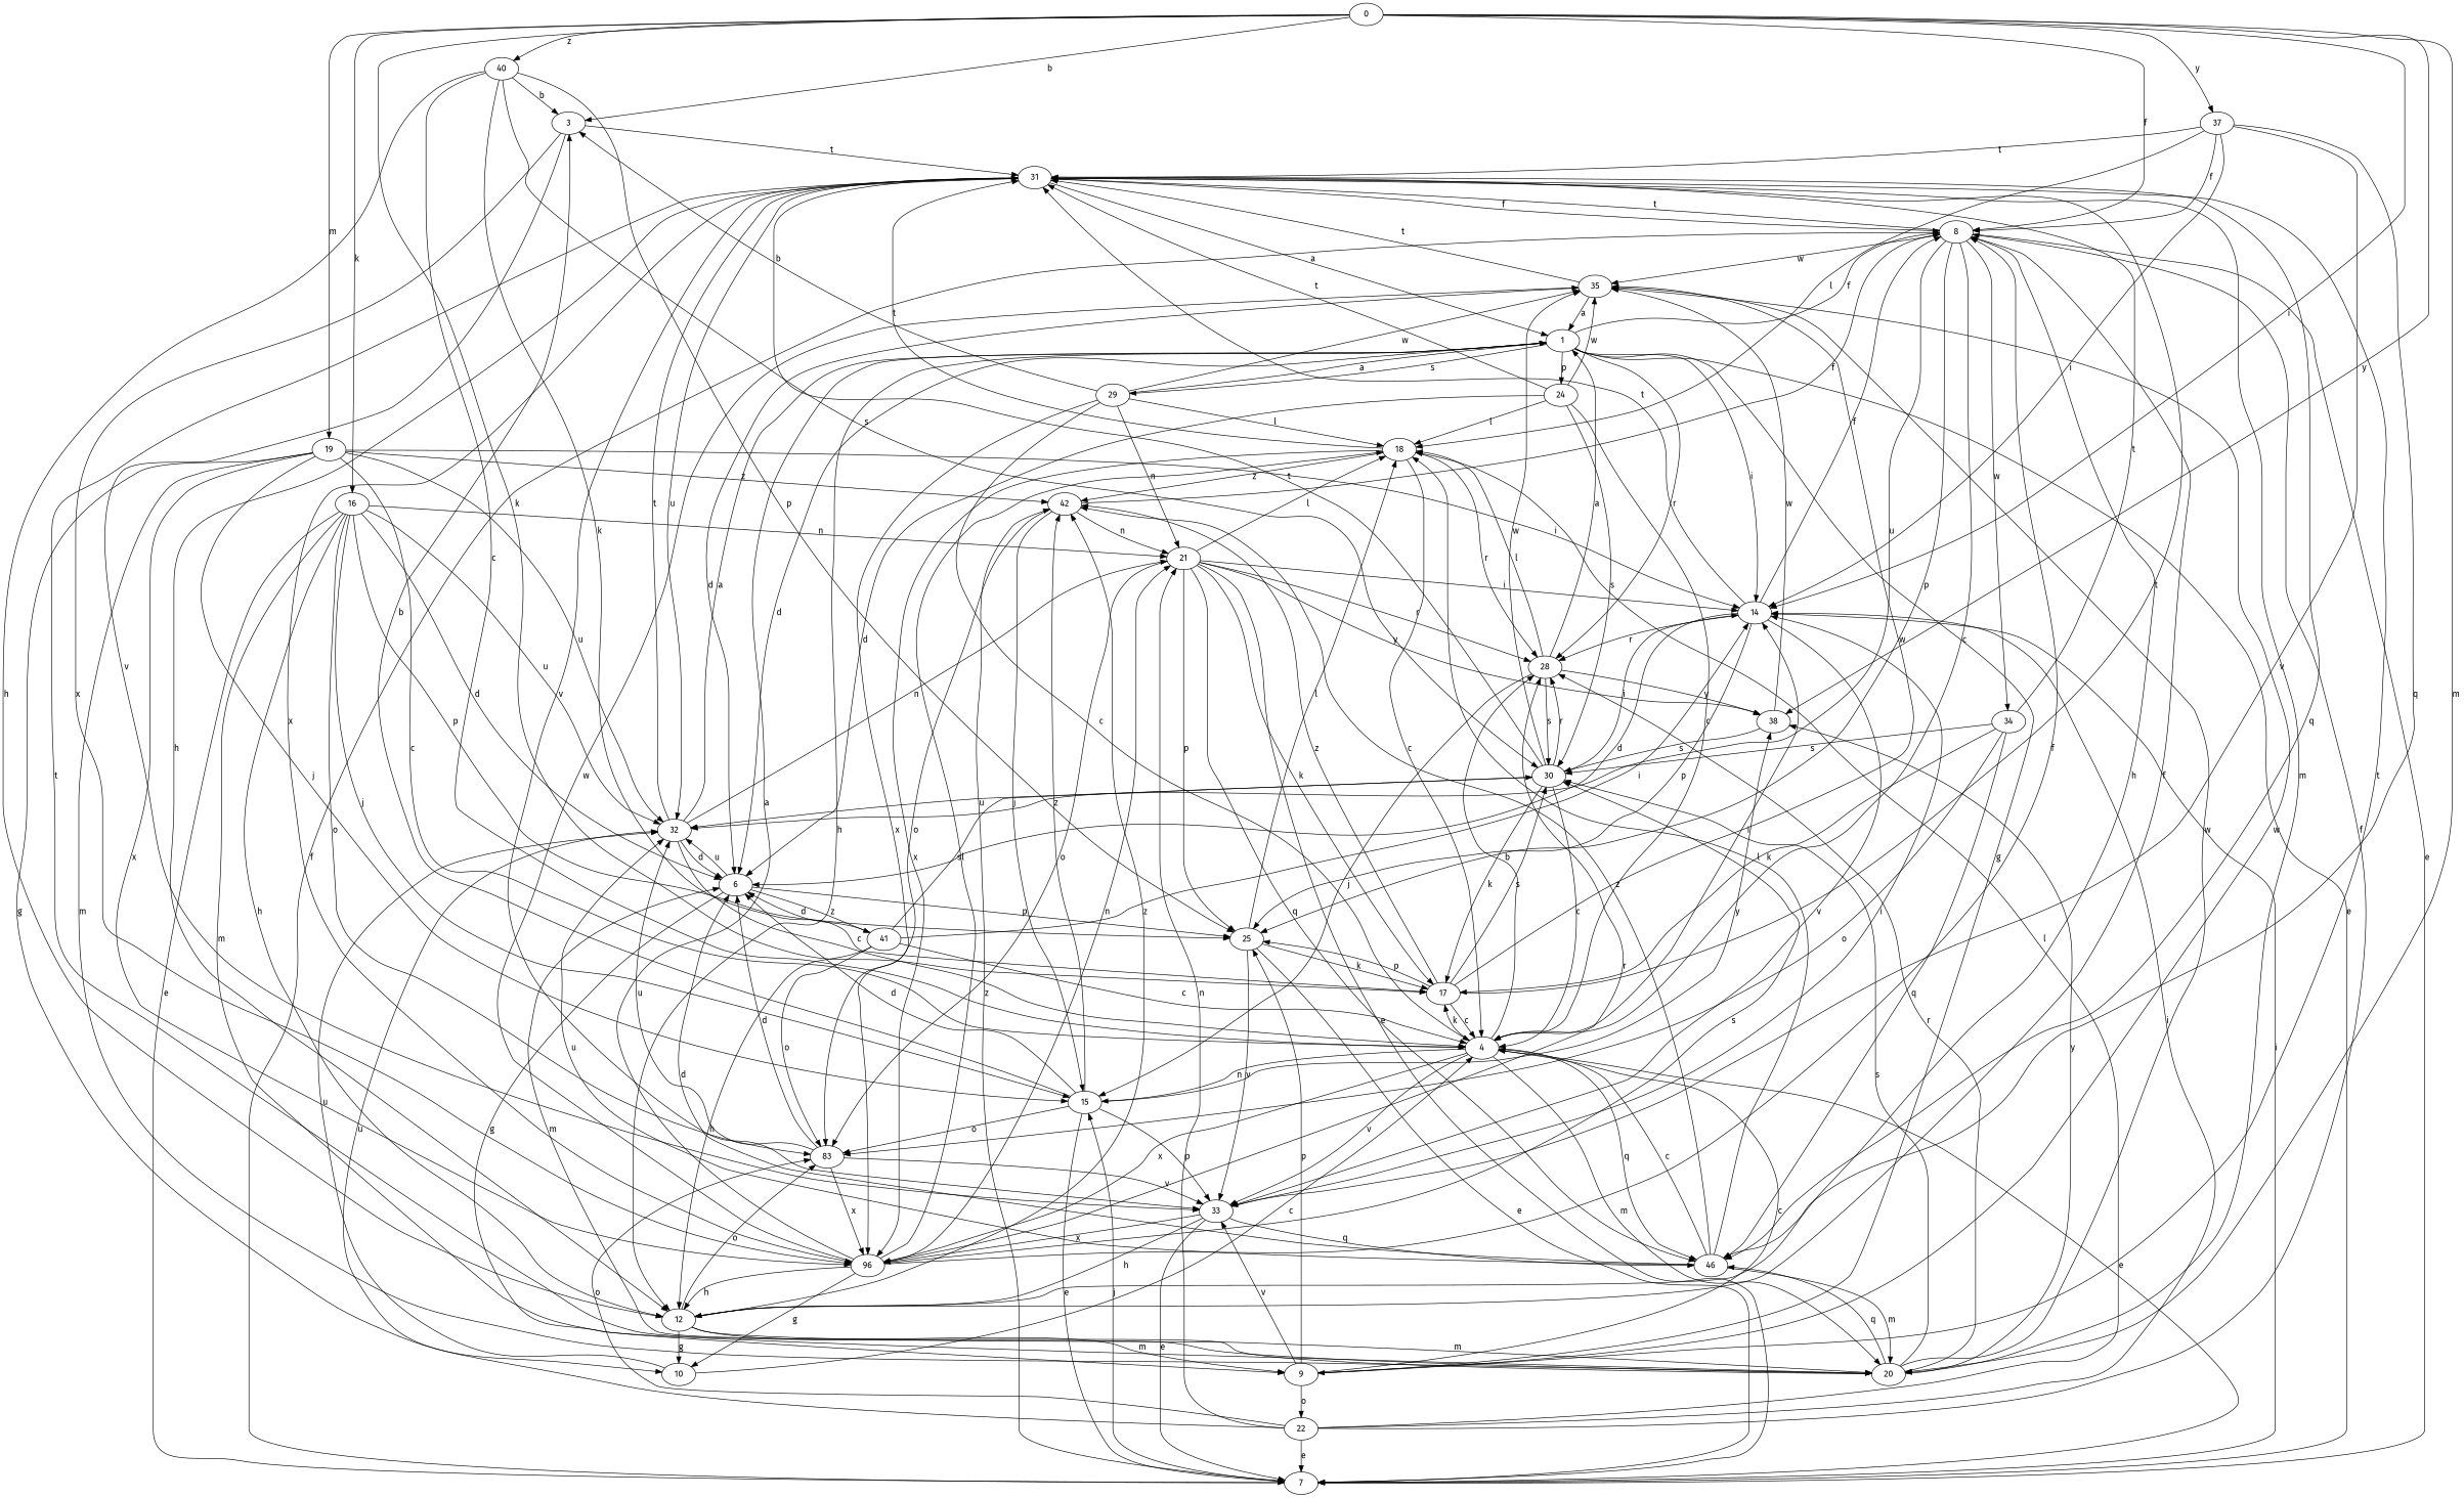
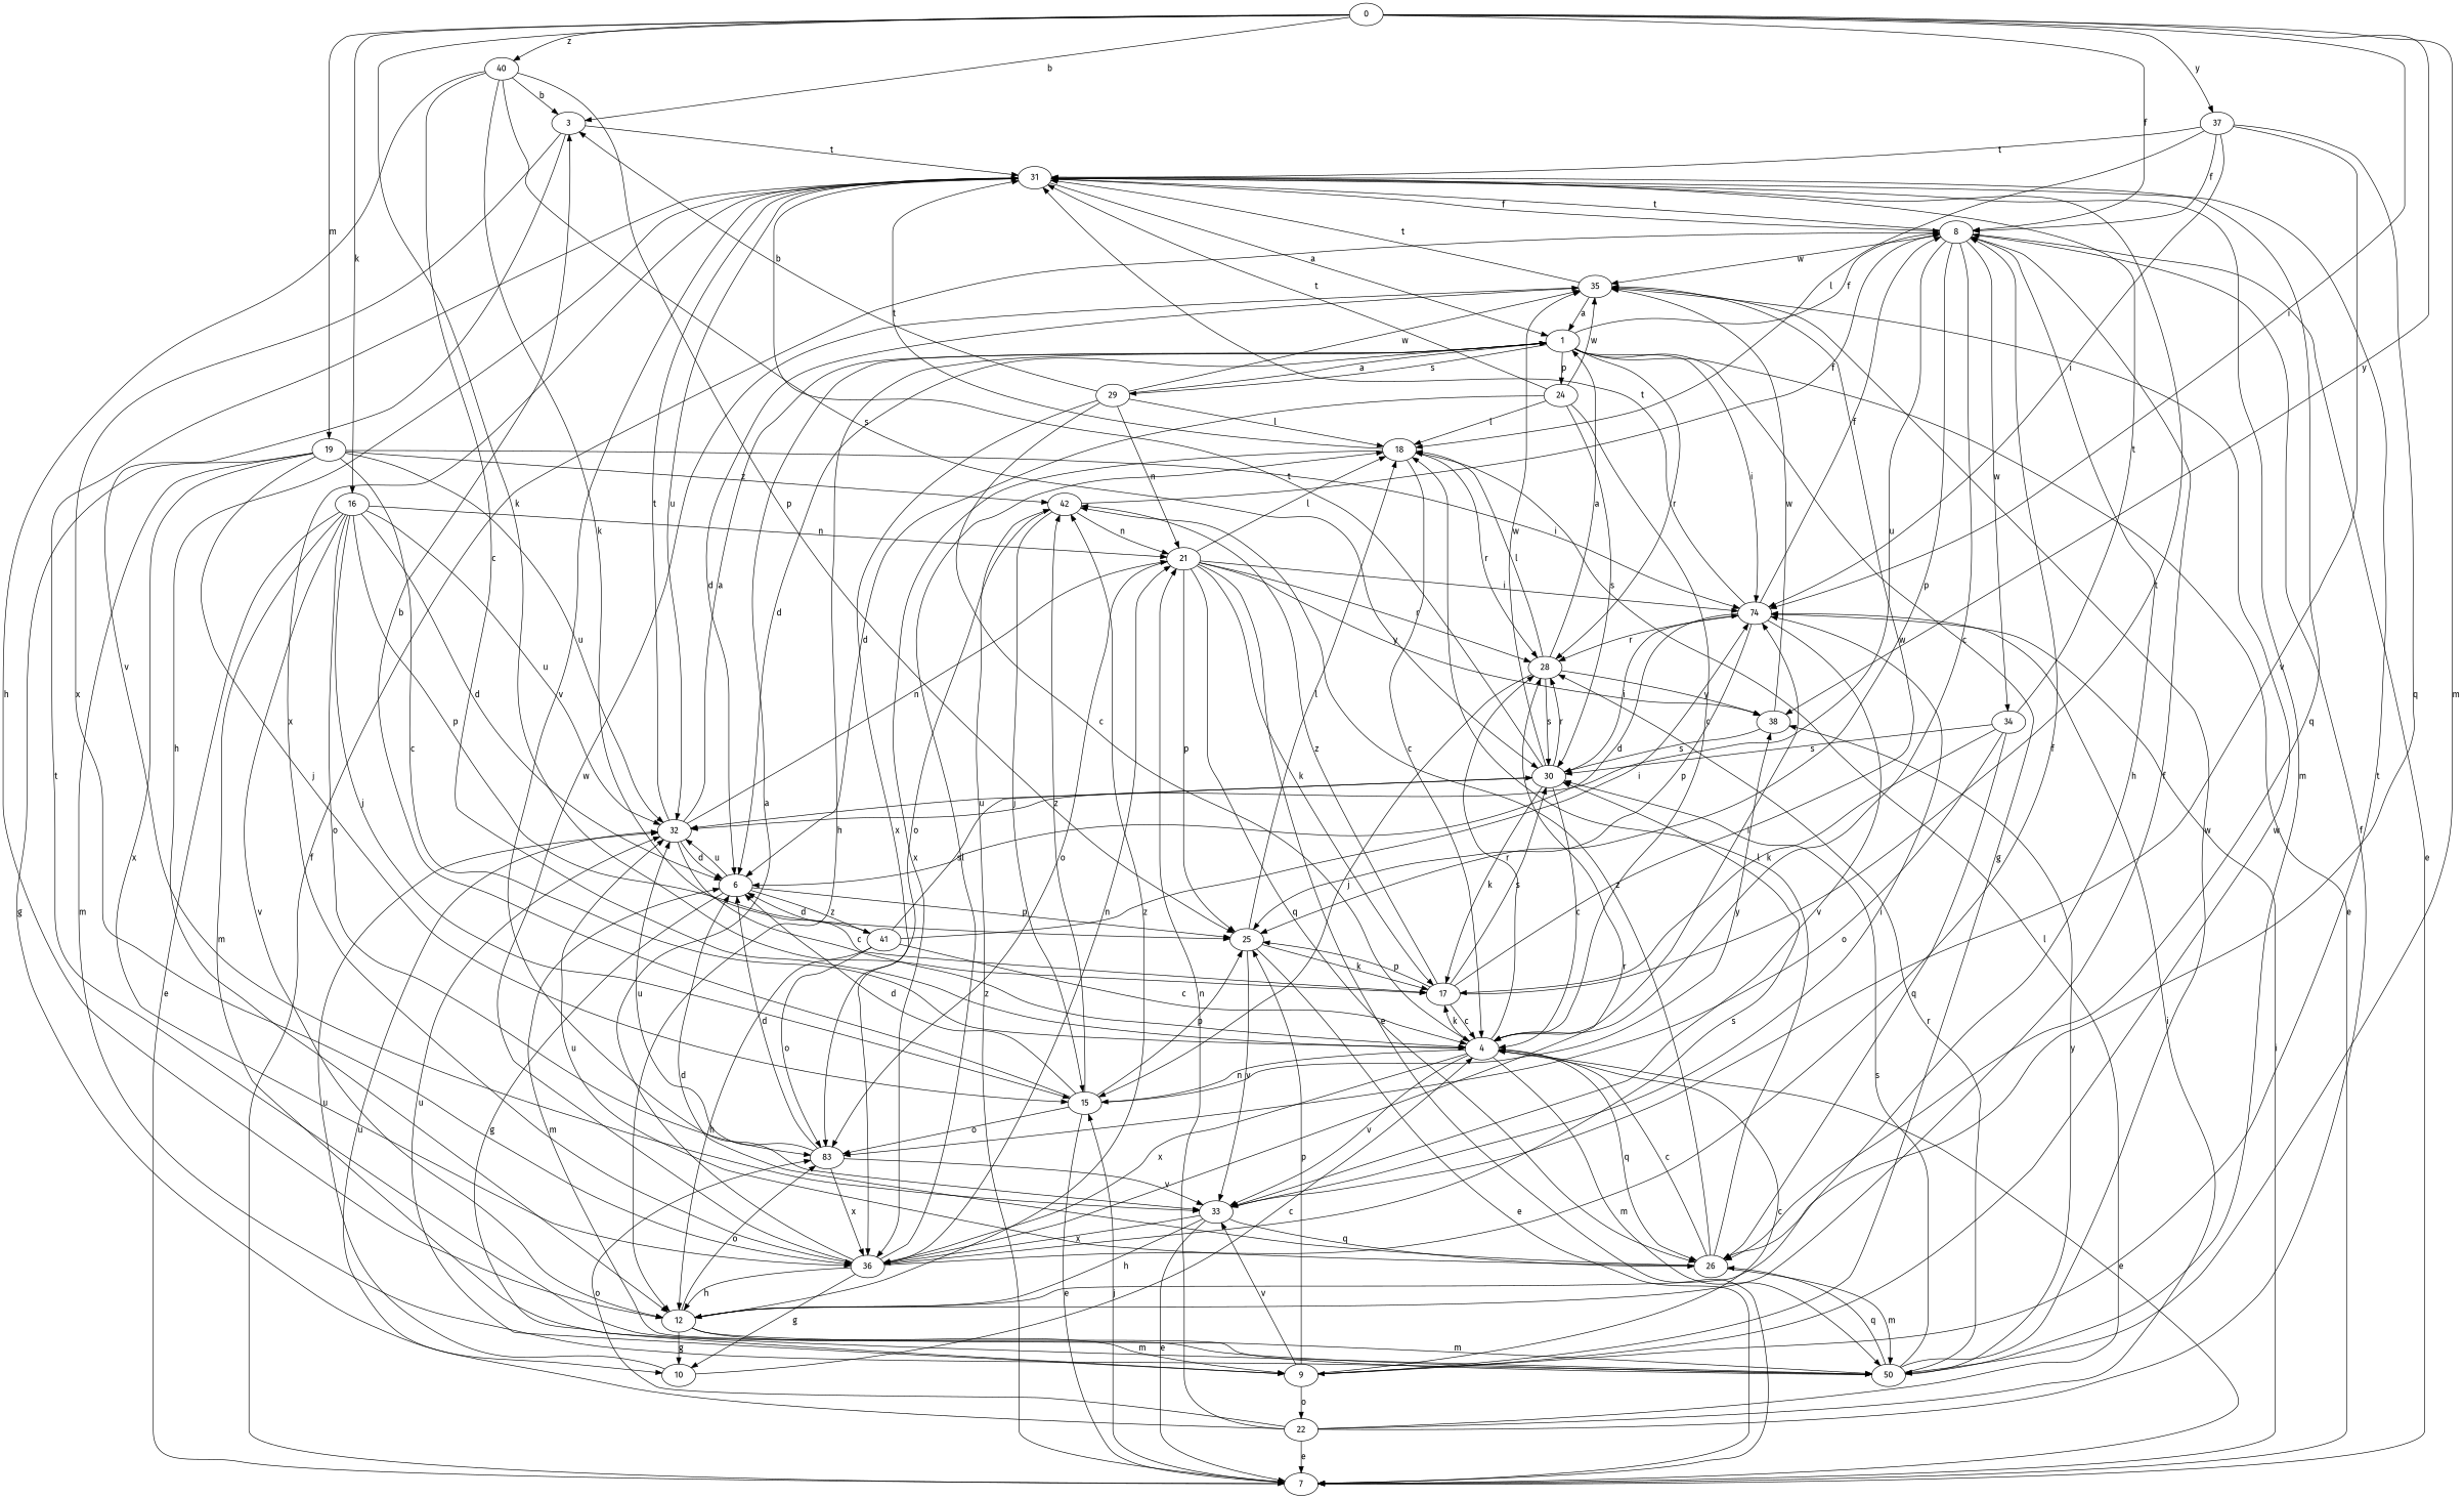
  strict digraph {
    fontname="Fira Sans"
    node [fontname="Fira Sans"]
    edge [fontname="Fira Sans"]
    0
    3
    8
-   14
+   14 [label=74]
    16
    17
    19
-   20
+   20 [label=50]
    37
    38
    40
    31
    33
-   36 [label=96]
+   36
    7
    12
    4
    25
    32
    34
    35
    6
    28
    15
    n25 [label=83]
    21
    42
    30
    10
-   26 [label=46]
+   26
    18
    1
    9
    24
    29
    41
    22
    0 -> 3 [label=b]
    0 -> 8 [label=f]
    0 -> 14 [label=i]
    0 -> 16 [label=k]
    0 -> 17 [label=k]
    0 -> 19 [label=m]
    0 -> 20 [label=m]
    0 -> 37 [label=y]
    0 -> 38 [label=y]
    0 -> 40 [label=z]
    3 -> 31 [label=t]
    3 -> 33 [label=v]
    3 -> 36 [label=x]
    8 -> 31 [label=t]
    8 -> 7 [label=e]
    8 -> 12 [label=h]
    8 -> 4 [label=c]
    8 -> 25 [label=p]
    8 -> 32 [label=u]
    8 -> 34 [label=w]
    8 -> 35 [label=w]
    14 -> 8 [label=f]
    14 -> 31 [label=t]
    14 -> 33 [label=v]
    14 -> 25 [label=p]
    14 -> 6 [label=d]
    14 -> 28 [label=r]
    16 -> 20 [label=m]
    16 -> 7 [label=e]
-   16 -> 12 [label=h]
+   16 -> 12 [label=v]
    16 -> 25 [label=p]
    16 -> 32 [label=u]
    16 -> 6 [label=d]
    16 -> 15 [label=j]
    16 -> n25 [label=o]
    16 -> 21 [label=n]
    17 -> 31 [label=t]
    17 -> 4 [label=c]
    17 -> 25 [label=p]
    17 -> 35 [label=w]
    17 -> 42 [label=z]
    17 -> 30 [label=s]
    19 -> 14 [label=i]
    19 -> 20 [label=m]
    19 -> 36 [label=x]
    19 -> 4 [label=c]
    19 -> 32 [label=u]
    19 -> 15 [label=j]
    19 -> 42 [label=z]
    19 -> 10 [label=g]
    20 -> 38 [label=y]
    20 -> 31 [label=t]
    20 -> 35 [label=w]
    20 -> 6 [label=m]
    20 -> 28 [label=r]
    20 -> 30 [label=s]
    20 -> 26 [label=q]
    37 -> 8 [label=f]
    37 -> 14 [label=i]
    37 -> 31 [label=t]
    37 -> 33 [label=v]
    37 -> 26 [label=q]
    37 -> 18 [label=l]
    38 -> 35 [label=w]
    38 -> 30 [label=s]
    40 -> 3 [label=b]
    40 -> 17 [label=k]
    40 -> 12 [label=h]
    40 -> 4 [label=c]
    40 -> 25 [label=p]
    40 -> 30 [label=s]
    31 -> 8 [label=f]
    31 -> 20 [label=m]
    31 -> 33 [label=v]
    31 -> 36 [label=x]
    31 -> 12 [label=h]
    31 -> 32 [label=u]
    31 -> 26 [label=q]
    31 -> 1 [label=a]
    33 -> 14 [label=i]
    33 -> 36 [label=x]
    33 -> 7 [label=e]
    33 -> 12 [label=h]
    33 -> 26 [label=q]
    36 -> 8 [label=f]
    36 -> 12 [label=h]
    36 -> 35 [label=w]
    36 -> 28 [label=r]
    36 -> 21 [label=n]
    36 -> 30 [label=s]
    36 -> 10 [label=g]
    36 -> 18 [label=l]
    36 -> 1 [label=a]
    7 -> 8 [label=f]
    7 -> 14 [label=i]
    7 -> 15 [label=j]
    7 -> 42 [label=z]
    12 -> 8 [label=f]
    12 -> 20 [label=m]
    12 -> n25 [label=o]
    12 -> 42 [label=z]
    12 -> 10 [label=g]
    12 -> 9 [label=m]
    4 -> 14 [label=i]
    4 -> 17 [label=k]
    4 -> 20 [label=m]
    4 -> 33 [label=v]
    4 -> 36 [label=x]
    4 -> 7 [label=e]
-   4 -> 28 [label=b]
+   4 -> 28 [label=r]
    4 -> 15 [label=n]
    4 -> 26 [label=q]
    25 -> 17 [label=k]
    25 -> 33 [label=v]
    25 -> 7 [label=e]
    25 -> 18 [label=l]
    32 -> 31 [label=t]
    32 -> 4 [label=c]
    32 -> 6 [label=d]
    32 -> 21 [label=n]
    32 -> 1 [label=a]
    34 -> 17 [label=k]
    34 -> 31 [label=t]
    34 -> n25 [label=o]
    34 -> 30 [label=s]
    34 -> 26 [label=q]
    35 -> 31 [label=t]
    35 -> 6 [label=d]
    35 -> 1 [label=a]
    6 -> 25 [label=p]
    6 -> 32 [label=u]
    6 -> 9 [label=g]
    6 -> 41 [label=z]
    28 -> 38 [label=y]
    28 -> 15 [label=j]
    28 -> 30 [label=s]
    28 -> 18 [label=l]
    28 -> 1 [label=a]
    15 -> 3 [label=b]
    15 -> 38 [label=y]
    15 -> 7 [label=e]
-   15 -> 33 [label=p]
+   15 -> 25 [label=p]
    15 -> 6 [label=d]
    15 -> n25 [label=o]
    15 -> 42 [label=z]
    n25 -> 33 [label=v]
    n25 -> 36 [label=x]
    n25 -> 32 [label=u]
    n25 -> 6 [label=d]
    21 -> 14 [label=i]
    21 -> 17 [label=k]
    21 -> 38 [label=y]
    21 -> 7 [label=e]
    21 -> 25 [label=p]
    21 -> 28 [label=r]
    21 -> n25 [label=o]
    21 -> 26 [label=q]
    21 -> 18 [label=l]
    42 -> 8 [label=f]
    42 -> 15 [label=j]
    42 -> n25 [label=o]
    42 -> 21 [label=n]
    30 -> 14 [label=i]
    30 -> 17 [label=k]
    30 -> 31 [label=t]
    30 -> 4 [label=c]
    30 -> 32 [label=u]
    30 -> 35 [label=w]
    30 -> 28 [label=r]
    10 -> 4 [label=c]
    10 -> 32 [label=u]
    26 -> 20 [label=m]
    26 -> 4 [label=c]
    26 -> 32 [label=u]
    26 -> 6 [label=d]
    26 -> 42 [label=z]
    26 -> 18 [label=l]
    18 -> 31 [label=t]
    18 -> 36 [label=x]
    18 -> 4 [label=c]
    18 -> 28 [label=r]
-   18 -> 42 [label=z]
    1 -> 8 [label=f]
    1 -> 14 [label=i]
    1 -> 7 [label=e]
    1 -> 12 [label=h]
    1 -> 6 [label=d]
    1 -> 28 [label=r]
    1 -> 9 [label=g]
    1 -> 24 [label=p]
    1 -> 29 [label=s]
    9 -> 31 [label=t]
    9 -> 33 [label=v]
    9 -> 4 [label=c]
    9 -> 25 [label=p]
+   9 -> 32 [label=u]
    9 -> 35 [label=w]
    9 -> 22 [label=o]
    24 -> 31 [label=t]
    24 -> 4 [label=c]
    24 -> 35 [label=w]
    24 -> 6 [label=d]
    24 -> 30 [label=s]
    24 -> 18 [label=l]
    29 -> 3 [label=b]
    29 -> 36 [label=x]
    29 -> 4 [label=c]
    29 -> 35 [label=w]
    29 -> 21 [label=n]
    29 -> 18 [label=l]
    29 -> 1 [label=a]
    41 -> 14 [label=i]
    41 -> 12 [label=h]
    41 -> 4 [label=c]
    41 -> 6 [label=d]
    41 -> n25 [label=o]
    41 -> 30 [label=s]
    22 -> 8 [label=f]
    22 -> 14 [label=i]
    22 -> 7 [label=e]
    22 -> 32 [label=u]
    22 -> n25 [label=o]
    22 -> 21 [label=n]
    22 -> 18 [label=l]
  }
